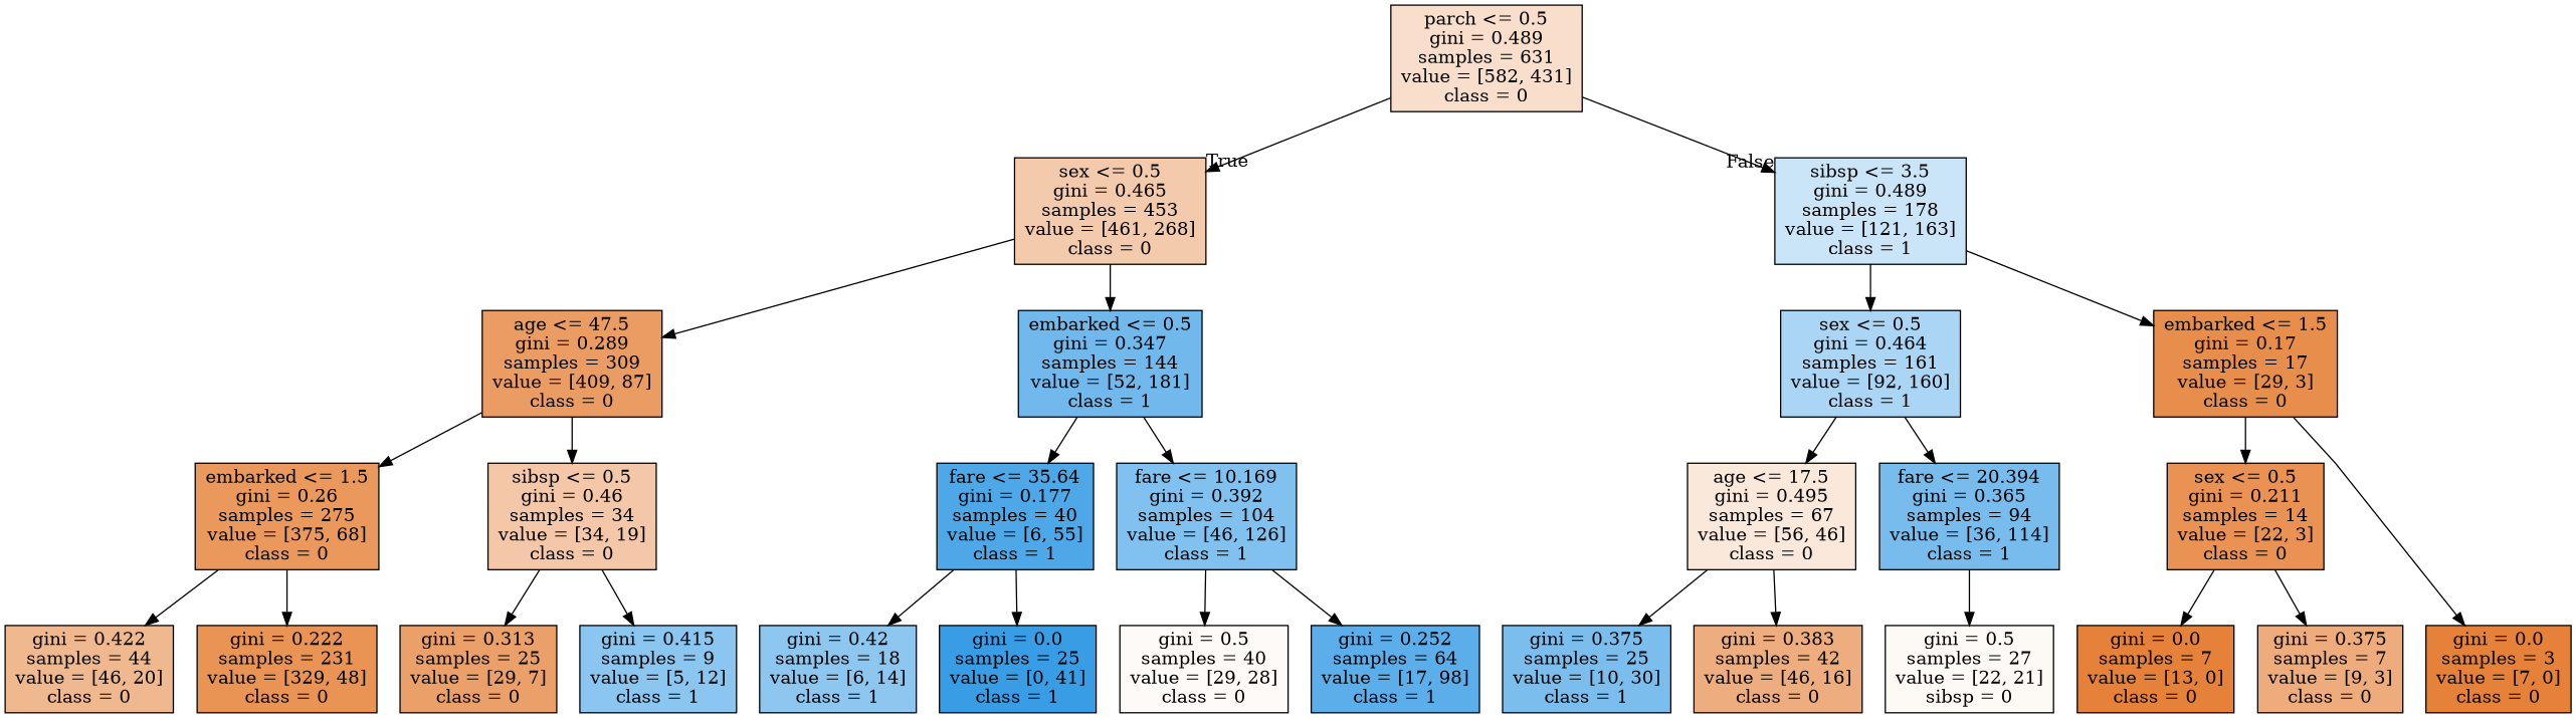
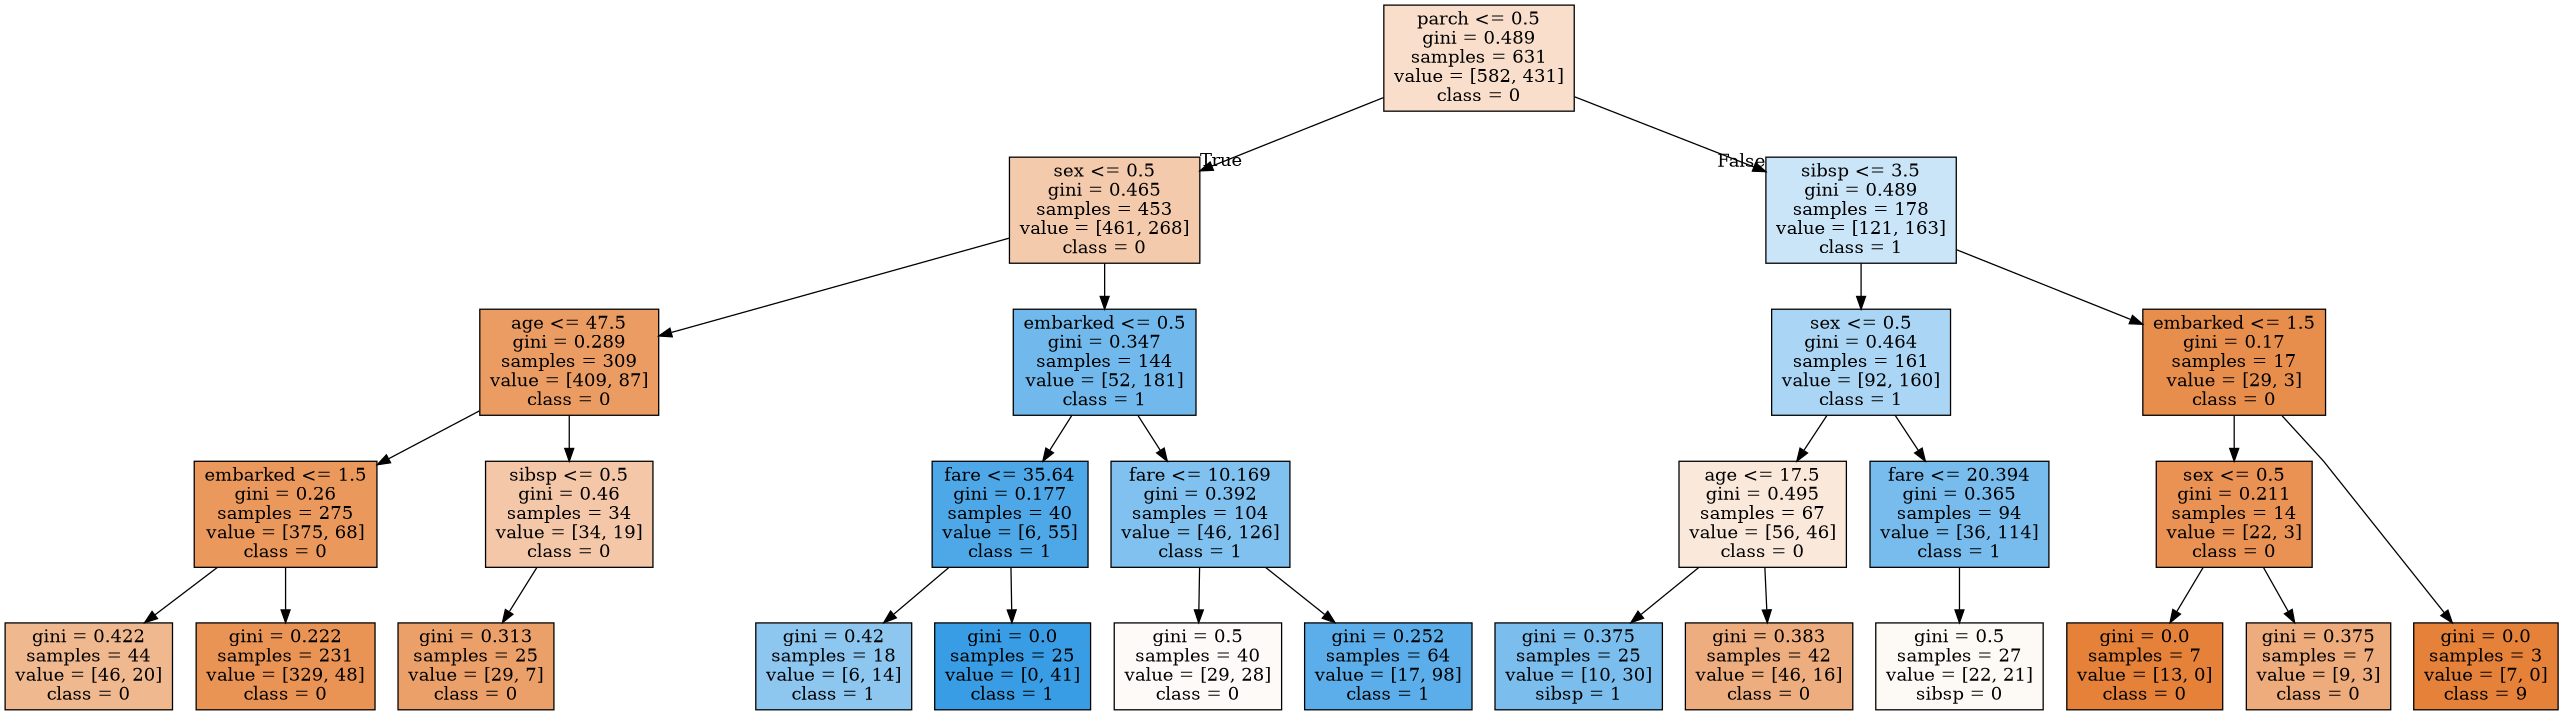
  digraph {
    ranksep=equally
    splines=polyline
    node [color=black fillcolor="#e58139ff" shape=box style=filled]
    n1 [fillcolor="#e5813942" label="parch <= 0.5\ngini = 0.489\nsamples = 631\nvalue = [582, 431]\nclass = 0"]
    n2 [fillcolor="#e581396b" label="sex <= 0.5\ngini = 0.465\nsamples = 453\nvalue = [461, 268]\nclass = 0"]
    n3 [fillcolor="#399de542" label="sibsp <= 3.5\ngini = 0.489\nsamples = 178\nvalue = [121, 163]\nclass = 1"]
    n4 [fillcolor="#e58139c9" label="age <= 47.5\ngini = 0.289\nsamples = 309\nvalue = [409, 87]\nclass = 0"]
    n5 [fillcolor="#399de5b6" label="embarked <= 0.5\ngini = 0.347\nsamples = 144\nvalue = [52, 181]\nclass = 1"]
    n6 [fillcolor="#399de56c" label="sex <= 0.5\ngini = 0.464\nsamples = 161\nvalue = [92, 160]\nclass = 1"]
    n7 [fillcolor="#e58139e5" label="embarked <= 1.5\ngini = 0.17\nsamples = 17\nvalue = [29, 3]\nclass = 0"]
    n8 [fillcolor="#e58139d1" label="embarked <= 1.5\ngini = 0.26\nsamples = 275\nvalue = [375, 68]\nclass = 0"]
    n9 [fillcolor="#e5813970" label="sibsp <= 0.5\ngini = 0.46\nsamples = 34\nvalue = [34, 19]\nclass = 0"]
    n10 [fillcolor="#399de5e3" label="fare <= 35.64\ngini = 0.177\nsamples = 40\nvalue = [6, 55]\nclass = 1"]
    n11 [fillcolor="#399de5a2" label="fare <= 10.169\ngini = 0.392\nsamples = 104\nvalue = [46, 126]\nclass = 1"]
    n12 [fillcolor="#e581392e" label="age <= 17.5\ngini = 0.495\nsamples = 67\nvalue = [56, 46]\nclass = 0"]
    n13 [fillcolor="#399de5ae" label="fare <= 20.394\ngini = 0.365\nsamples = 94\nvalue = [36, 114]\nclass = 1"]
    n14 [fillcolor="#e58139dc" label="sex <= 0.5\ngini = 0.211\nsamples = 14\nvalue = [22, 3]\nclass = 0"]
    n15 [fillcolor="#e5813990" label="gini = 0.422\nsamples = 44\nvalue = [46, 20]\nclass = 0"]
    n16 [fillcolor="#e58139da" label="gini = 0.222\nsamples = 231\nvalue = [329, 48]\nclass = 0"]
    n17 [fillcolor="#e58139c1" label="gini = 0.313\nsamples = 25\nvalue = [29, 7]\nclass = 0"]
-   n18 [fillcolor="#399de595" label="gini = 0.415\nsamples = 9\nvalue = [5, 12]\nclass = 1"]
    n19 [fillcolor="#399de592" label="gini = 0.42\nsamples = 18\nvalue = [6, 14]\nclass = 1"]
    n20 [fillcolor="#399de5ff" label="gini = 0.0\nsamples = 25\nvalue = [0, 41]\nclass = 1"]
    n21 [fillcolor="#e5813909" label="gini = 0.5\nsamples = 40\nvalue = [29, 28]\nclass = 0"]
    n22 [fillcolor="#399de5d3" label="gini = 0.252\nsamples = 64\nvalue = [17, 98]\nclass = 1"]
-   n23 [fillcolor="#399de5aa" label="gini = 0.375\nsamples = 25\nvalue = [10, 30]\nclass = 1"]
+   n23 [fillcolor="#399de5aa" label="gini = 0.375\nsamples = 25\nvalue = [10, 30]\nsibsp = 1"]
    n24 [fillcolor="#e58139a6" label="gini = 0.383\nsamples = 42\nvalue = [46, 16]\nclass = 0"]
    n25 [fillcolor="#e581390c" label="gini = 0.5\nsamples = 27\nvalue = [22, 21]\nsibsp = 0"]
-   n26 [label="gini = 0.0\nsamples = 3\nvalue = [7, 0]\nclass = 0"]
+   n26 [label="gini = 0.0\nsamples = 3\nvalue = [7, 0]\nclass = 9"]
    n27 [label="gini = 0.0\nsamples = 7\nvalue = [13, 0]\nclass = 0"]
    n28 [fillcolor="#e58139aa" label="gini = 0.375\nsamples = 7\nvalue = [9, 3]\nclass = 0"]
    subgraph sub_1 {
      rank=same
      n1
    }
    subgraph sub_2 {
      rank=same
      n2
      n3
    }
    subgraph sub_3 {
      rank=same
      n4
      n5
      n6
      n7
    }
    subgraph sub_4 {
      rank=same
      n8
      n9
      n10
      n11
      n12
      n13
      n14
    }
    subgraph sub_5 {
      rank=same
      n15
      n16
      n17
-     n18
      n19
      n20
      n21
      n22
      n23
      n24
      n25
      n26
      n27
      n28
    }
    n1 -> n2 [headlabel=True labelangle=45 labeldistance=2.5]
    n1 -> n3 [headlabel=False labelangle=-45 labeldistance=2.5]
    n2 -> n4
    n2 -> n5
    n3 -> n6
    n3 -> n7
    n4 -> n8
    n4 -> n9
    n5 -> n10
    n5 -> n11
    n6 -> n12
    n6 -> n13
    n7 -> n14
    n7 -> n26
    n8 -> n15
    n8 -> n16
    n9 -> n17
-   n9 -> n18
    n10 -> n19
    n10 -> n20
    n11 -> n21
    n11 -> n22
    n12 -> n23
    n12 -> n24
    n13 -> n25
    n14 -> n27
    n14 -> n28
  }
